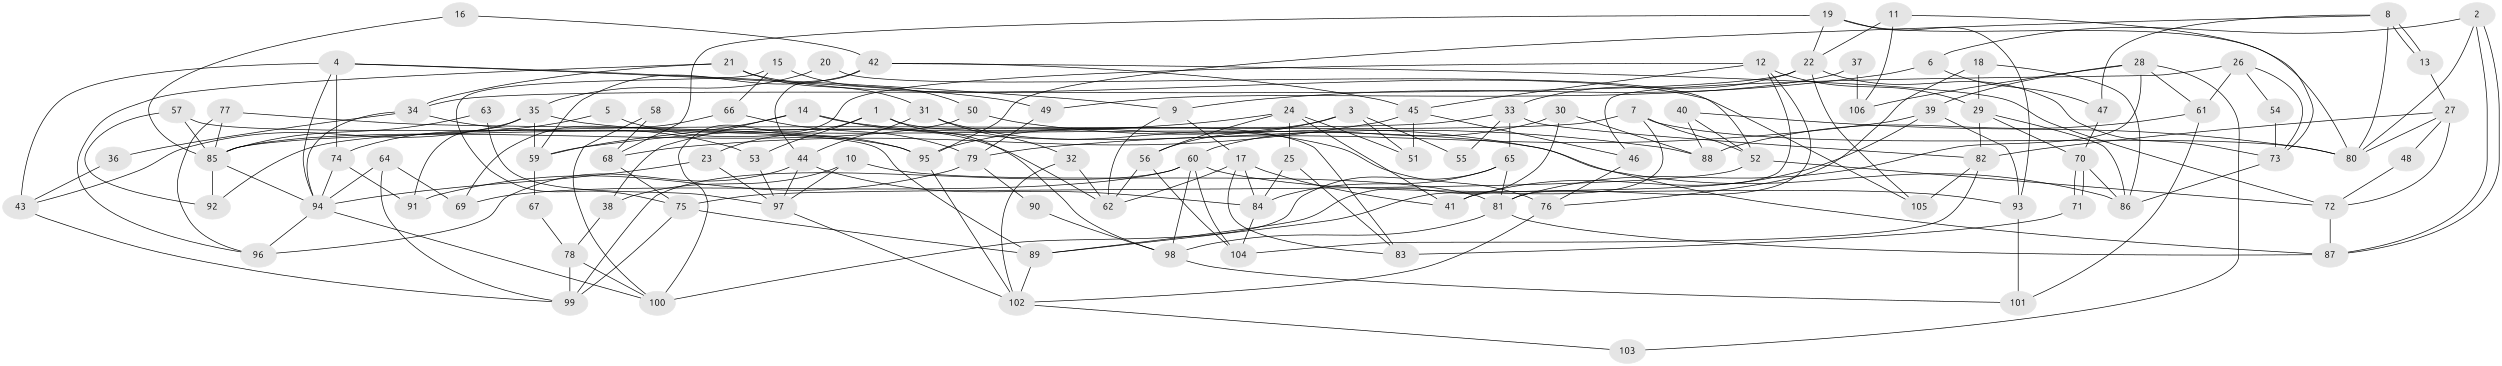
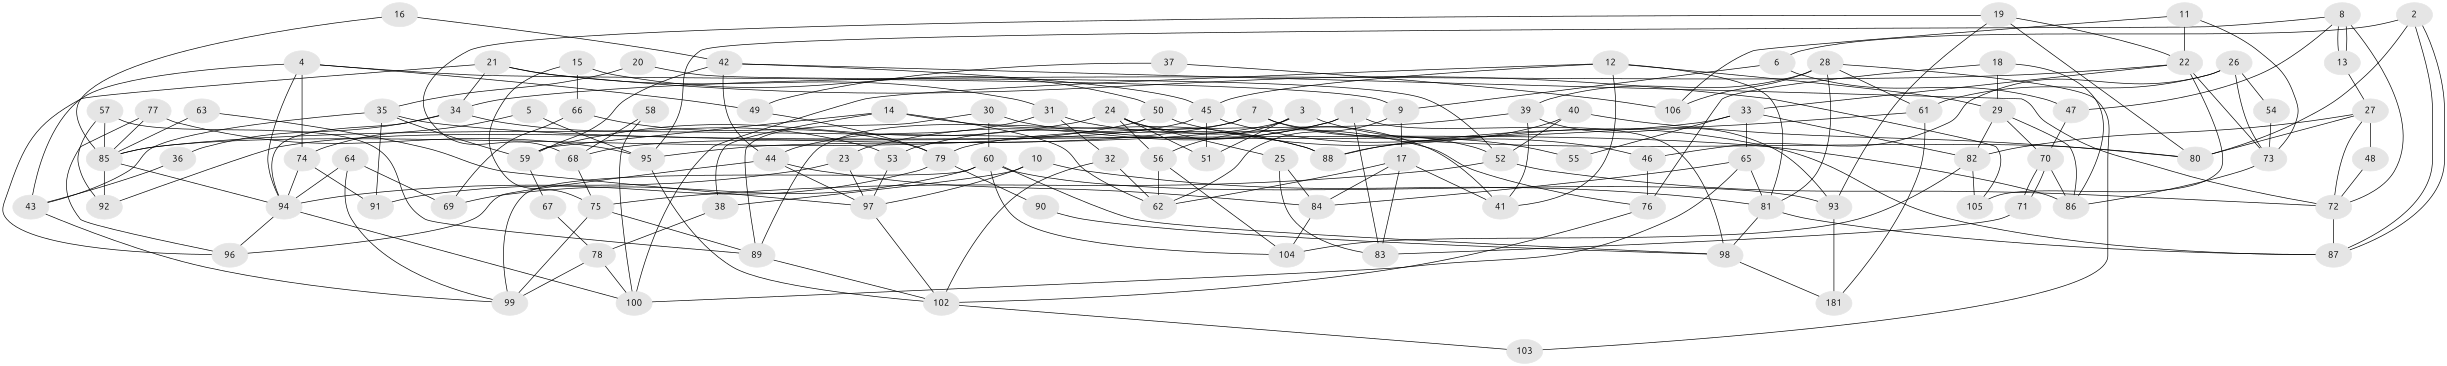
  graph {
    fontname=Ubuntu
    node [color=gray90 fontname=Ubuntu style=filled]
    edge [fontname=Ubuntu]
    1
    23
    53
    83
    98
    94
    97
    60
    93
    99
    104
    69
    2
    6
    80
    87
    9
    47
    3
    51
    55
    56
    95
    62
    65
    81
    100
    84
    102
    4
    43
    49
    74
    17
    79
    91
    96
    5
    70
    7
    52
    89
    92
    75
    72
    8
    13
    27
    41
    10
    38
    78
    11
    22
    73
    106
    34
    105
    33
    86
    12
    29
    45
    82
    68
    46
    48
    14
    59
    88
    67
    15
    50
    66
    85
    16
    42
    44
    18
    76
    19
-   101
+   101 [label=181]
    20
    35
    21
    31
    32
    36
    24
    25
    26
    54
    61
    28
    39
    103
    71
    30
    37
    90
    40
    57
    58
    63
    64
    77
    1 -- 23
    1 -- 53
    1 -- 83
    1 -- 98
    23 -- 94
    23 -- 97
    53 -- 97
    98 -- 101
    94 -- 100
    94 -- 96
    97 -- 102
    60 -- 98
    60 -- 93
    60 -- 99
    60 -- 104
    60 -- 69
    93 -- 101
    2 -- 6
    2 -- 80
    2 -- 87
    2 -- 87
    6 -- 9
    6 -- 47
    9 -- 62
    9 -- 17
    47 -- 70
    3 -- 51
    3 -- 55
    3 -- 56
    3 -- 95
    56 -- 104
    56 -- 62
    95 -- 102
    65 -- 81
    65 -- 100
    65 -- 84
    81 -- 98
    81 -- 87
    84 -- 104
    102 -- 103
    4 -- 94
    4 -- 9
    4 -- 43
    4 -- 49
    4 -- 74
    43 -- 99
    49 -- 79
    74 -- 94
    74 -- 91
    17 -- 83
    17 -- 62
    17 -- 84
    17 -- 41
    79 -- 91
    79 -- 90
    5 -- 95
    5 -- 74
    70 -- 86
    70 -- 71
    70 -- 71
    7 -- 80
    7 -- 52
    7 -- 89
    7 -- 92
    52 -- 75
    52 -- 72
    89 -- 102
    75 -- 99
    75 -- 89
    72 -- 87
-   8 -- 80
+   8 -- 72
    8 -- 47
    8 -- 95
    8 -- 13
    8 -- 13
    13 -- 27
    27 -- 80
    27 -- 72
    27 -- 82
    27 -- 48
    10 -- 97
    10 -- 81
    10 -- 38
    38 -- 78
    78 -- 99
    78 -- 100
    11 -- 22
    11 -- 73
    11 -- 106
    22 -- 73
    22 -- 34
    22 -- 105
    22 -- 33
    73 -- 86
    34 -- 53
    34 -- 94
    34 -- 36
    33 -- 55
    33 -- 65
    33 -- 82
    33 -- 85
    12 -- 81
    12 -- 100
    12 -- 41
    12 -- 29
    12 -- 45
    29 -- 70
    29 -- 86
    29 -- 82
    45 -- 51
    45 -- 68
    45 -- 46
    82 -- 104
    82 -- 105
    68 -- 75
    46 -- 76
    48 -- 72
    14 -- 62
    14 -- 38
    14 -- 59
    14 -- 88
    59 -- 67
    67 -- 78
    15 -- 75
    15 -- 50
    15 -- 66
    50 -- 87
    50 -- 85
    66 -- 69
    66 -- 79
    85 -- 94
    85 -- 92
    16 -- 85
    16 -- 42
    42 -- 72
    42 -- 45
    42 -- 59
    42 -- 44
    44 -- 97
    44 -- 84
    44 -- 96
    18 -- 86
    18 -- 29
    18 -- 76
    76 -- 102
    19 -- 93
    19 -- 80
    19 -- 22
    19 -- 68
    20 -- 52
    20 -- 35
    35 -- 43
    35 -- 91
    35 -- 86
    35 -- 59
    21 -- 96
    21 -- 34
    21 -- 105
    21 -- 31
    31 -- 44
    31 -- 76
    31 -- 32
    32 -- 62
    32 -- 102
    36 -- 43
    24 -- 51
    24 -- 56
    24 -- 41
    24 -- 59
    24 -- 25
    25 -- 83
    25 -- 84
    26 -- 73
    26 -- 46
    26 -- 54
    26 -- 61
    54 -- 73
    61 -- 88
    61 -- 101
    28 -- 81
    28 -- 106
    28 -- 61
    28 -- 39
    28 -- 103
    39 -- 93
    39 -- 79
    39 -- 41
    71 -- 83
    30 -- 60
    30 -- 89
    30 -- 88
    37 -- 49
    37 -- 106
    90 -- 98
    40 -- 80
    40 -- 52
    40 -- 88
    57 -- 89
    57 -- 92
    57 -- 85
    58 -- 100
    58 -- 68
    63 -- 97
    63 -- 85
    64 -- 94
    64 -- 99
    64 -- 69
    77 -- 95
    77 -- 96
    77 -- 85
  }
